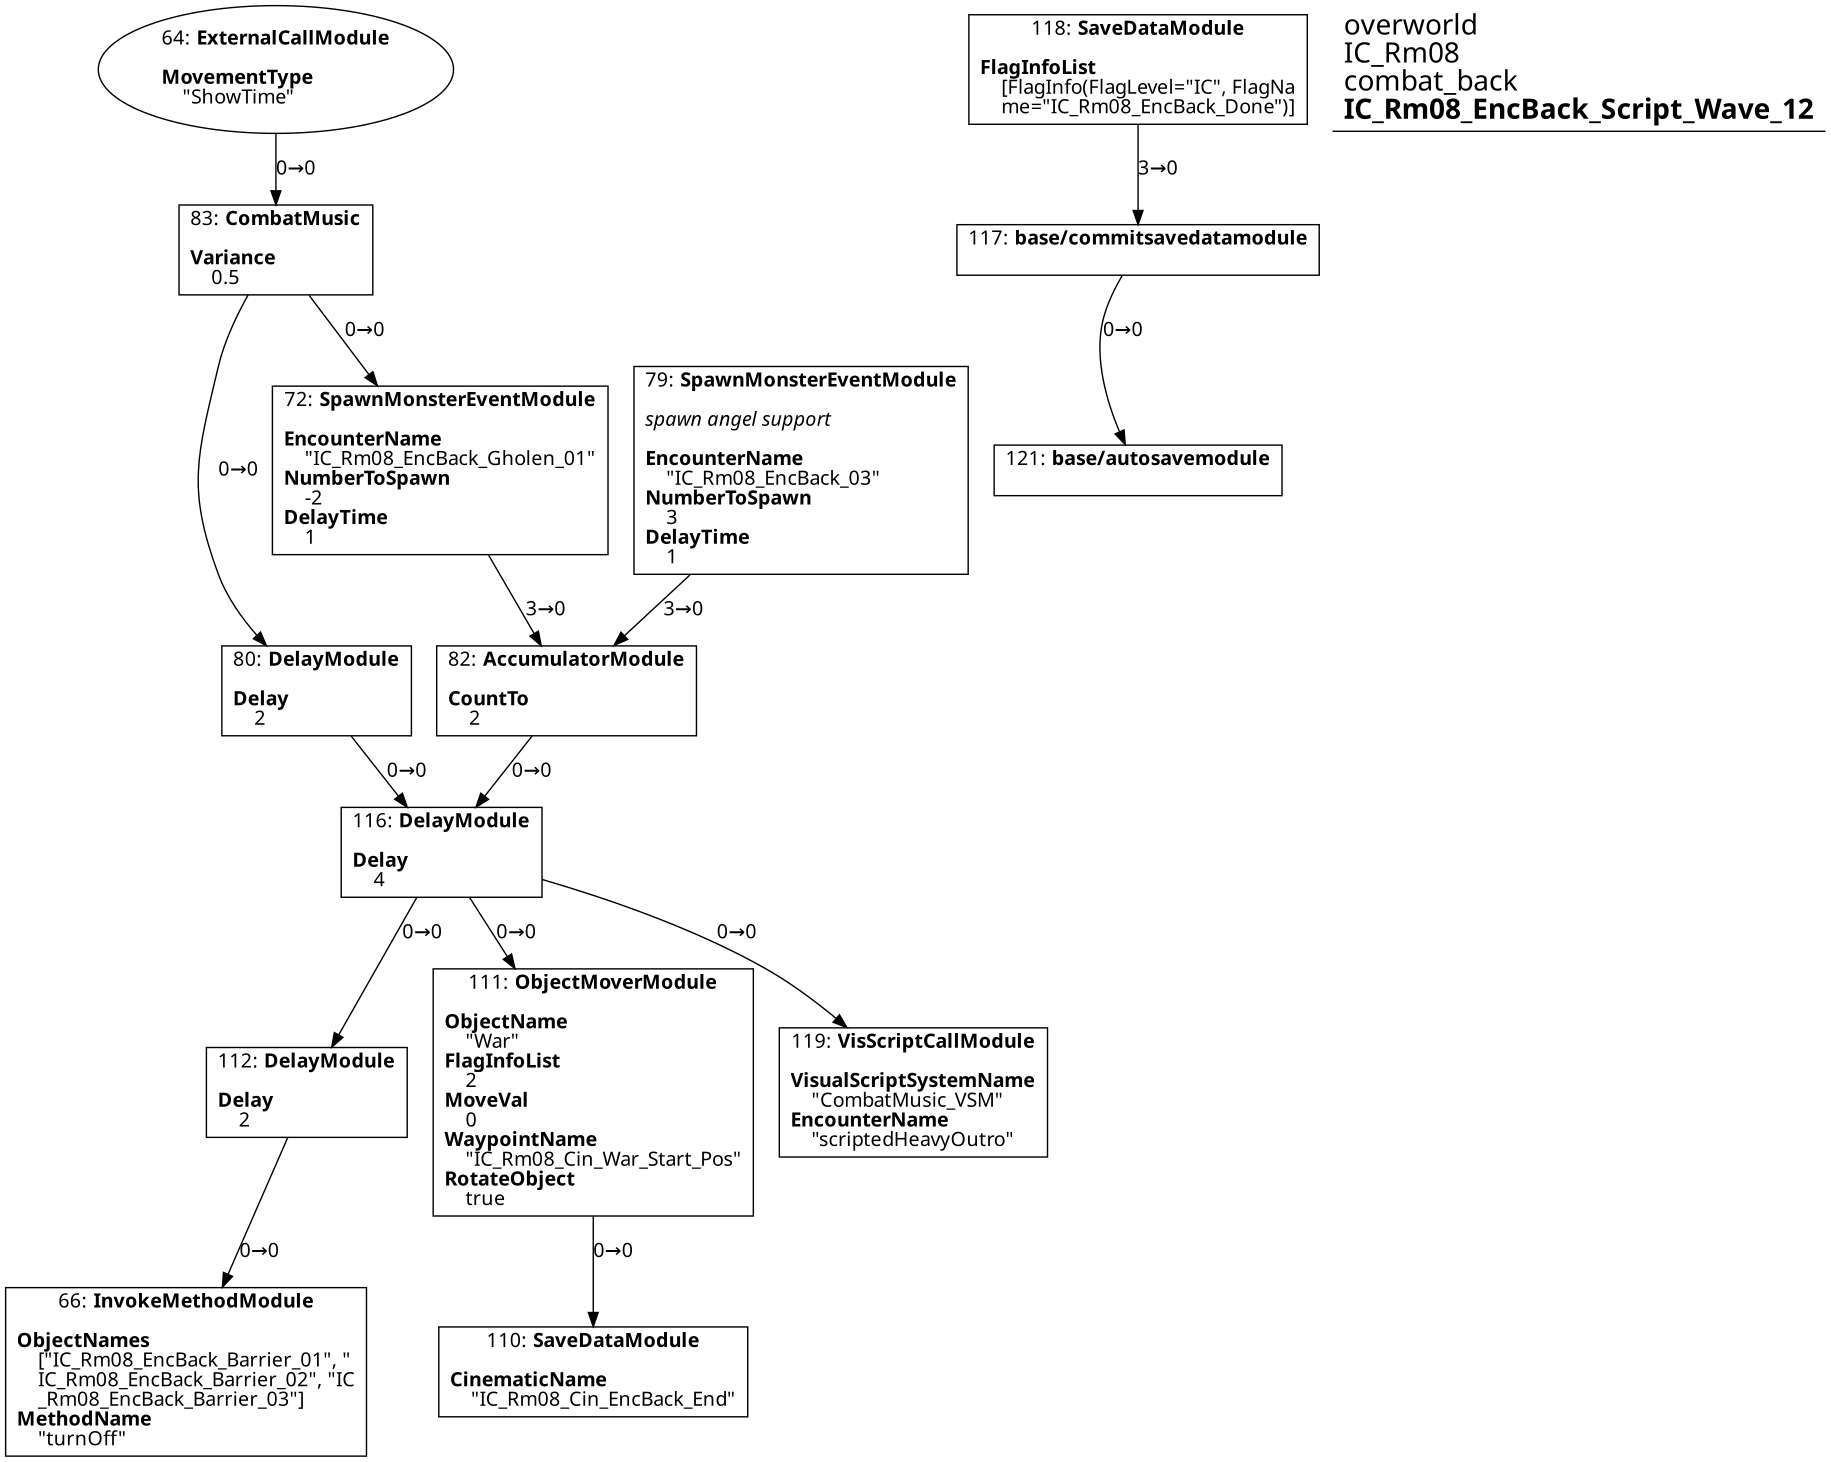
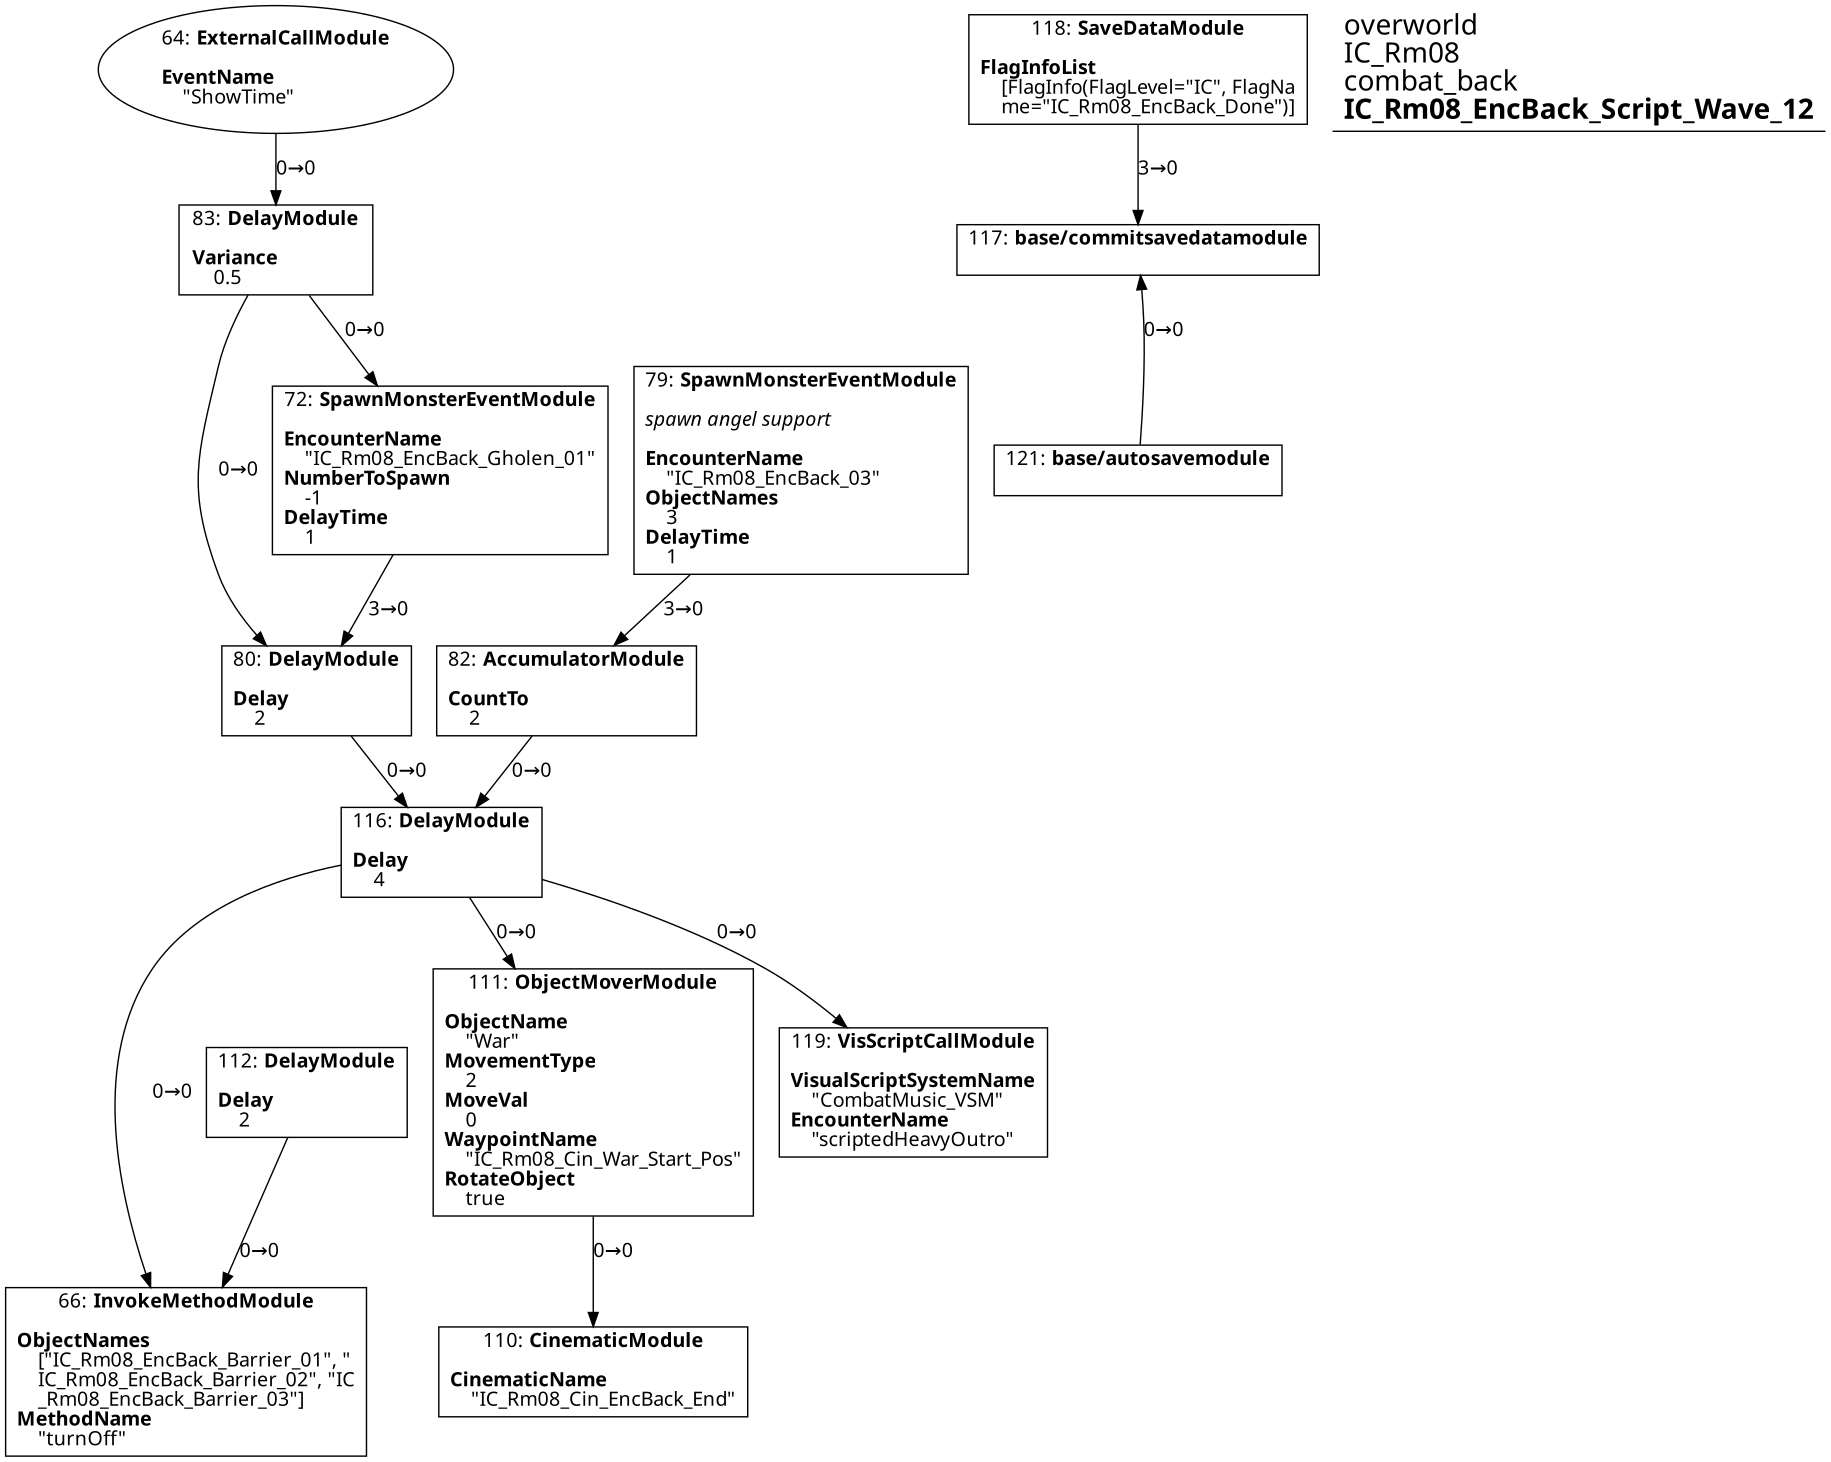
  digraph {
    fontname="Noto Sans"
    splines=spline
    node [fontname="Noto Sans" shape=box]
    edge [fontname="Noto Sans"]
-   n1 [label=<64: <b>ExternalCallModule</b><br/><br/><b>MovementType</b><br align="left"/>    &quot;ShowTime&quot;<br align="left"/>> shape=oval]
-   n2 [label=<83: <b>CombatMusic</b><br/><br/><b>Variance</b><br align="left"/>    0.5<br align="left"/>>]
-   n3 [label=<72: <b>SpawnMonsterEventModule</b><br/><br/><b>EncounterName</b><br align="left"/>    &quot;IC_Rm08_EncBack_Gholen_01&quot;<br align="left"/><b>NumberToSpawn</b><br align="left"/>    -2<br align="left"/><b>DelayTime</b><br align="left"/>    1<br align="left"/>>]
+   n1 [label=<64: <b>ExternalCallModule</b><br/><br/><b>EventName</b><br align="left"/>    &quot;ShowTime&quot;<br align="left"/>> shape=oval]
+   n2 [label=<83: <b>DelayModule</b><br/><br/><b>Variance</b><br align="left"/>    0.5<br align="left"/>>]
+   n3 [label=<72: <b>SpawnMonsterEventModule</b><br/><br/><b>EncounterName</b><br align="left"/>    &quot;IC_Rm08_EncBack_Gholen_01&quot;<br align="left"/><b>NumberToSpawn</b><br align="left"/>    -1<br align="left"/><b>DelayTime</b><br align="left"/>    1<br align="left"/>>]
    n4 [label=<80: <b>DelayModule</b><br/><br/><b>Delay</b><br align="left"/>    2<br align="left"/>>]
    n5 [label=<82: <b>AccumulatorModule</b><br/><br/><b>CountTo</b><br align="left"/>    2<br align="left"/>>]
    n6 [label=<116: <b>DelayModule</b><br/><br/><b>Delay</b><br align="left"/>    4<br align="left"/>>]
    n7 [label=<66: <b>InvokeMethodModule</b><br/><br/><b>ObjectNames</b><br align="left"/>    [&quot;IC_Rm08_EncBack_Barrier_01&quot;, &quot;<br align="left"/>    IC_Rm08_EncBack_Barrier_02&quot;, &quot;IC<br align="left"/>    _Rm08_EncBack_Barrier_03&quot;]<br align="left"/><b>MethodName</b><br align="left"/>    &quot;turnOff&quot;<br align="left"/>>]
    n8 [label=<118: <b>SaveDataModule</b><br/><br/><b>FlagInfoList</b><br align="left"/>    [FlagInfo(FlagLevel=&quot;IC&quot;, FlagNa<br align="left"/>    me=&quot;IC_Rm08_EncBack_Done&quot;)]<br align="left"/>>]
    n9 [label=<117: <b>base/commitsavedatamodule</b><br/><br/>>]
-   n10 [label=<111: <b>ObjectMoverModule</b><br/><br/><b>ObjectName</b><br align="left"/>    &quot;War&quot;<br align="left"/><b>FlagInfoList</b><br align="left"/>    2<br align="left"/><b>MoveVal</b><br align="left"/>    0<br align="left"/><b>WaypointName</b><br align="left"/>    &quot;IC_Rm08_Cin_War_Start_Pos&quot;<br align="left"/><b>RotateObject</b><br align="left"/>    true<br align="left"/>>]
+   n10 [label=<111: <b>ObjectMoverModule</b><br/><br/><b>ObjectName</b><br align="left"/>    &quot;War&quot;<br align="left"/><b>MovementType</b><br align="left"/>    2<br align="left"/><b>MoveVal</b><br align="left"/>    0<br align="left"/><b>WaypointName</b><br align="left"/>    &quot;IC_Rm08_Cin_War_Start_Pos&quot;<br align="left"/><b>RotateObject</b><br align="left"/>    true<br align="left"/>>]
    n11 [label=<112: <b>DelayModule</b><br/><br/><b>Delay</b><br align="left"/>    2<br align="left"/>>]
    n12 [label=<119: <b>VisScriptCallModule</b><br/><br/><b>VisualScriptSystemName</b><br align="left"/>    &quot;CombatMusic_VSM&quot;<br align="left"/><b>EncounterName</b><br align="left"/>    &quot;scriptedHeavyOutro&quot;<br align="left"/>>]
-   n13 [label=<79: <b>SpawnMonsterEventModule</b><br/><br/><i>spawn angel support<br align="left"/></i><br align="left"/><b>EncounterName</b><br align="left"/>    &quot;IC_Rm08_EncBack_03&quot;<br align="left"/><b>NumberToSpawn</b><br align="left"/>    3<br align="left"/><b>DelayTime</b><br align="left"/>    1<br align="left"/>>]
-   n14 [label=<110: <b>SaveDataModule</b><br/><br/><b>CinematicName</b><br align="left"/>    &quot;IC_Rm08_Cin_EncBack_End&quot;<br align="left"/>>]
+   n13 [label=<79: <b>SpawnMonsterEventModule</b><br/><br/><i>spawn angel support<br align="left"/></i><br align="left"/><b>EncounterName</b><br align="left"/>    &quot;IC_Rm08_EncBack_03&quot;<br align="left"/><b>ObjectNames</b><br align="left"/>    3<br align="left"/><b>DelayTime</b><br align="left"/>    1<br align="left"/>>]
+   n14 [label=<110: <b>CinematicModule</b><br/><br/><b>CinematicName</b><br align="left"/>    &quot;IC_Rm08_Cin_EncBack_End&quot;<br align="left"/>>]
    n15 [label=<121: <b>base/autosavemodule</b><br/><br/>>]
    n16 [label=<<font point-size="20">overworld<br align="left"/>IC_Rm08<br align="left"/>combat_back<br align="left"/><b>IC_Rm08_EncBack_Script_Wave_12</b><br align="left"/></font>> shape=underline]
    n1 -> n2 [label="0→0"]
    n2 -> n3 [label="0→0"]
    n2 -> n4 [label="0→0"]
-   n3 -> n5 [label="3→0"]
+   n3 -> n4 [label="3→0"]
    n4 -> n6 [label="0→0"]
    n5 -> n6 [label="0→0"]
    n6 -> n10 [label="0→0"]
-   n6 -> n11 [label="0→0"]
+   n6 -> n7 [label="0→0"]
    n6 -> n12 [label="0→0"]
    n8 -> n9 [label="3→0"]
-   n9 -> n15 [label="0→0"]
+   n15 -> n9 [label="0→0"]
    n10 -> n14 [label="0→0"]
    n11 -> n7 [label="0→0"]
    n13 -> n5 [label="3→0"]
  }
